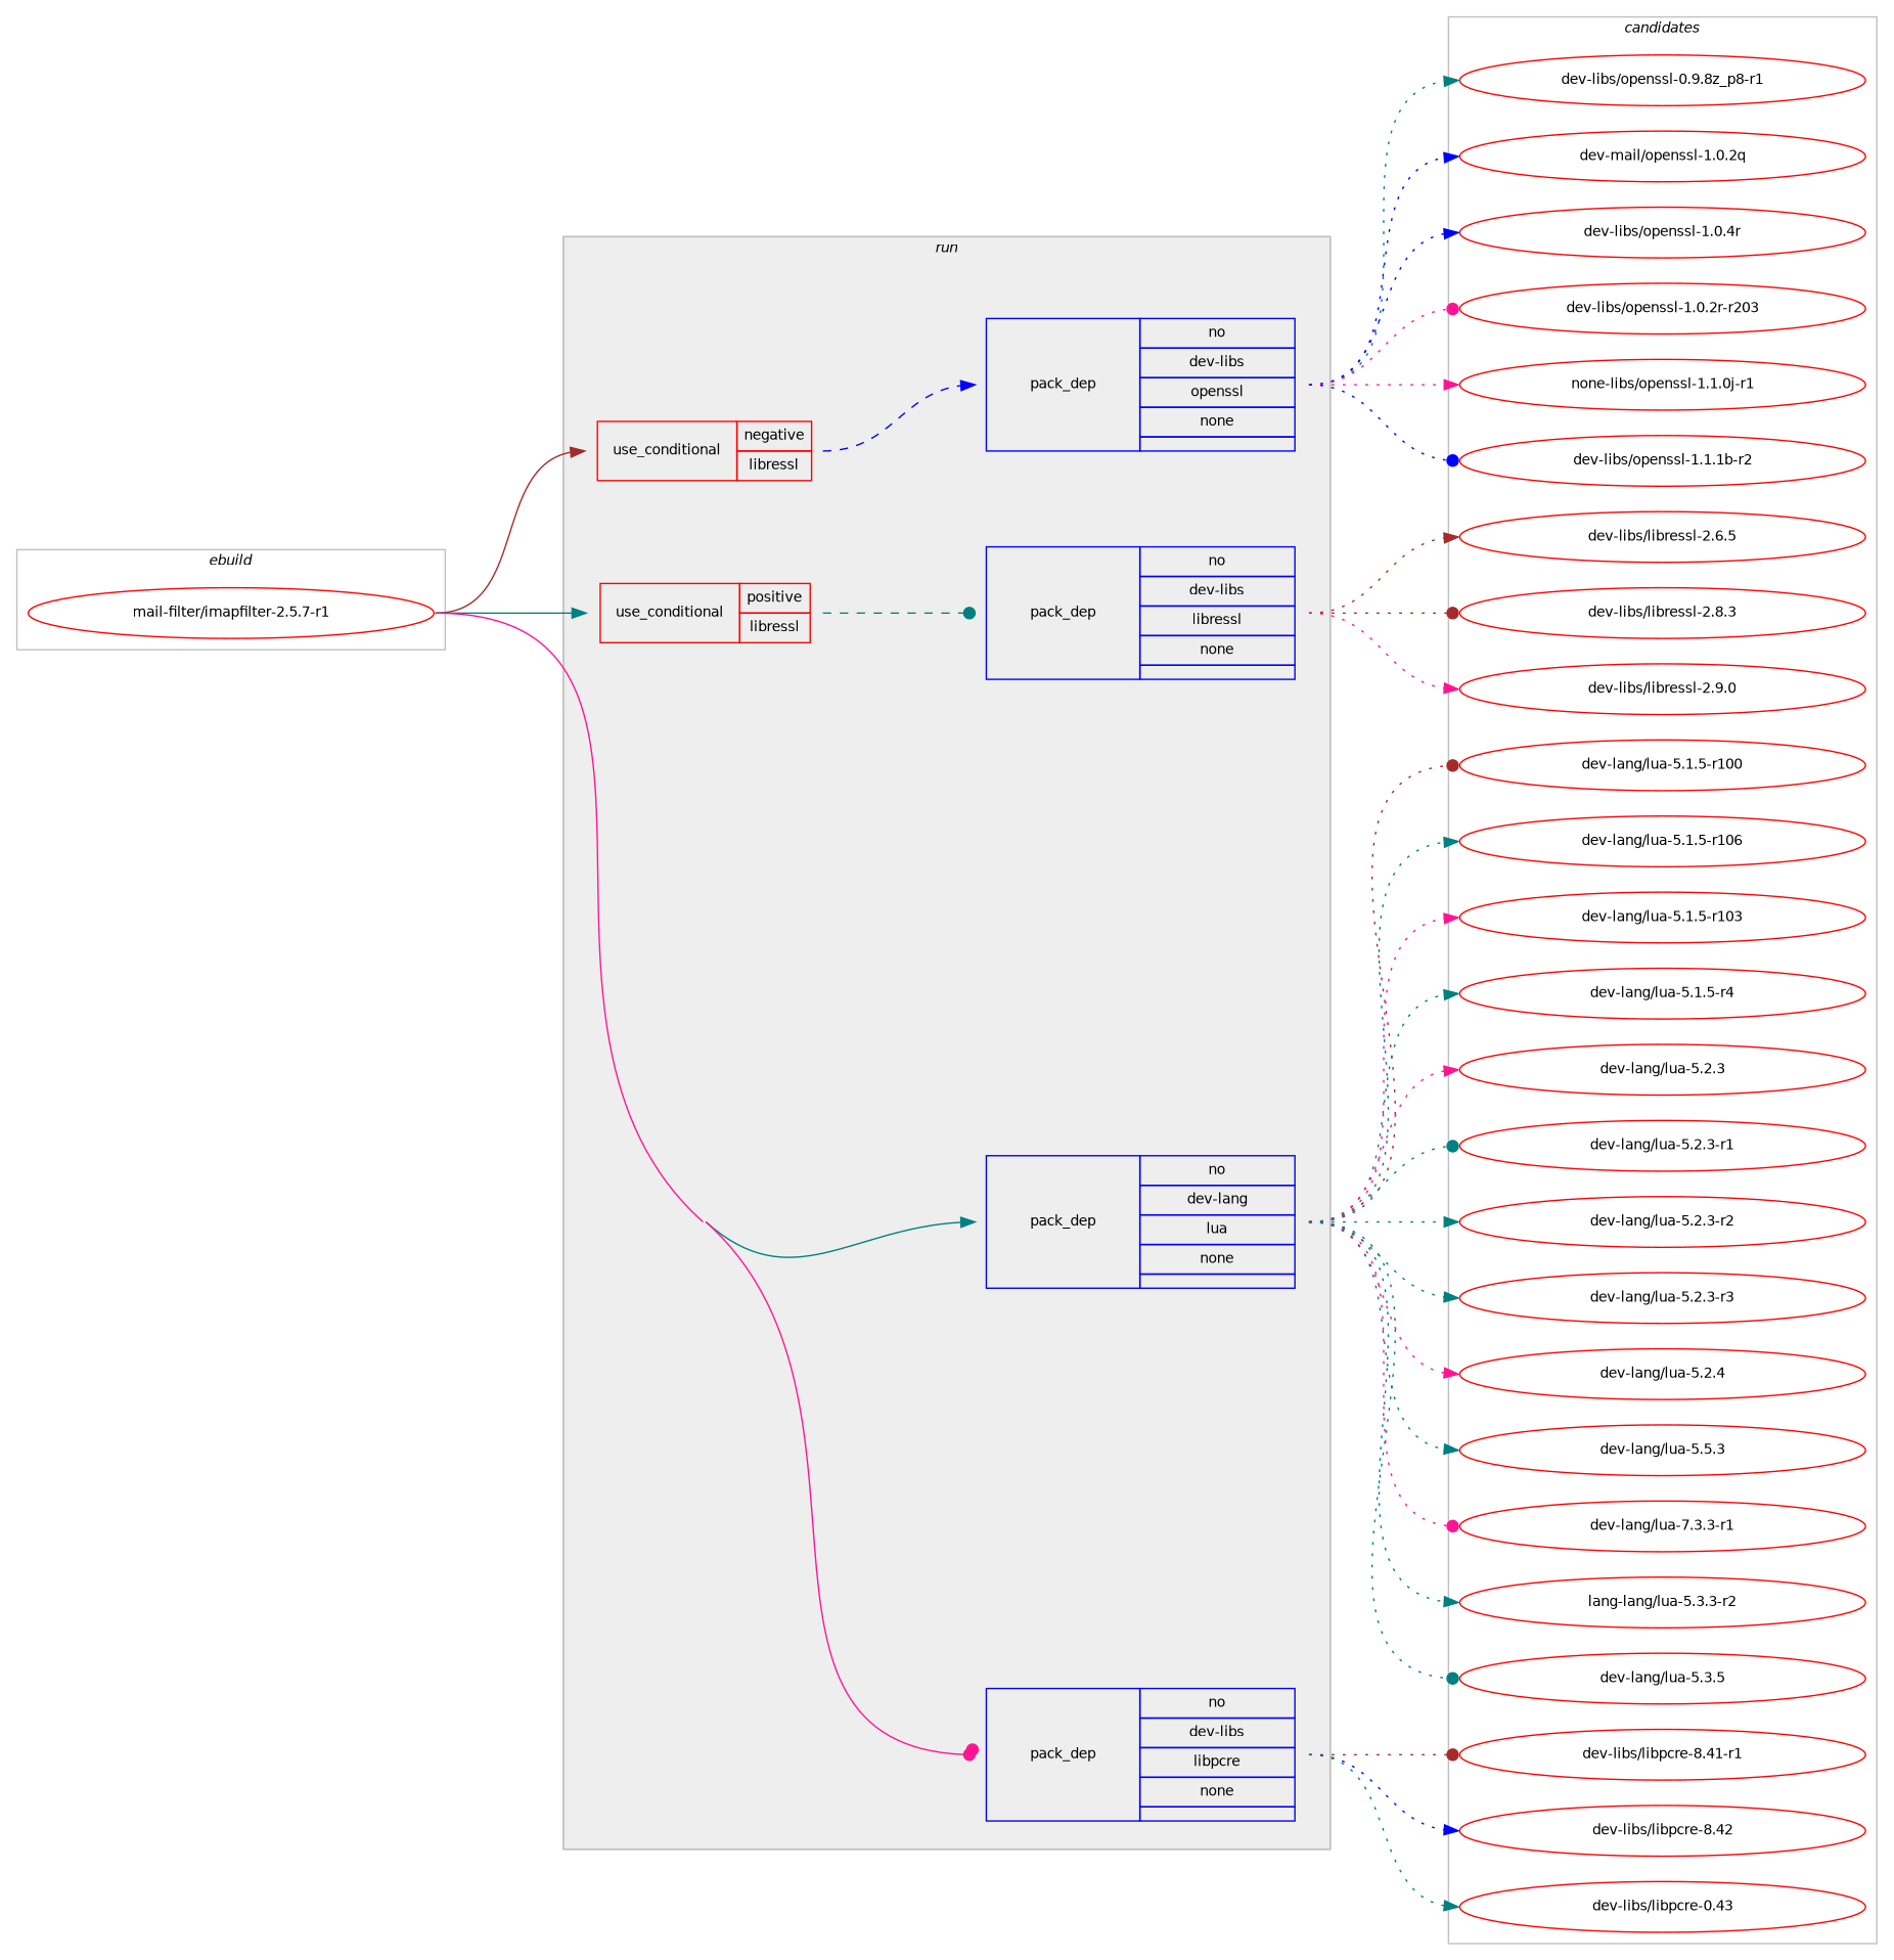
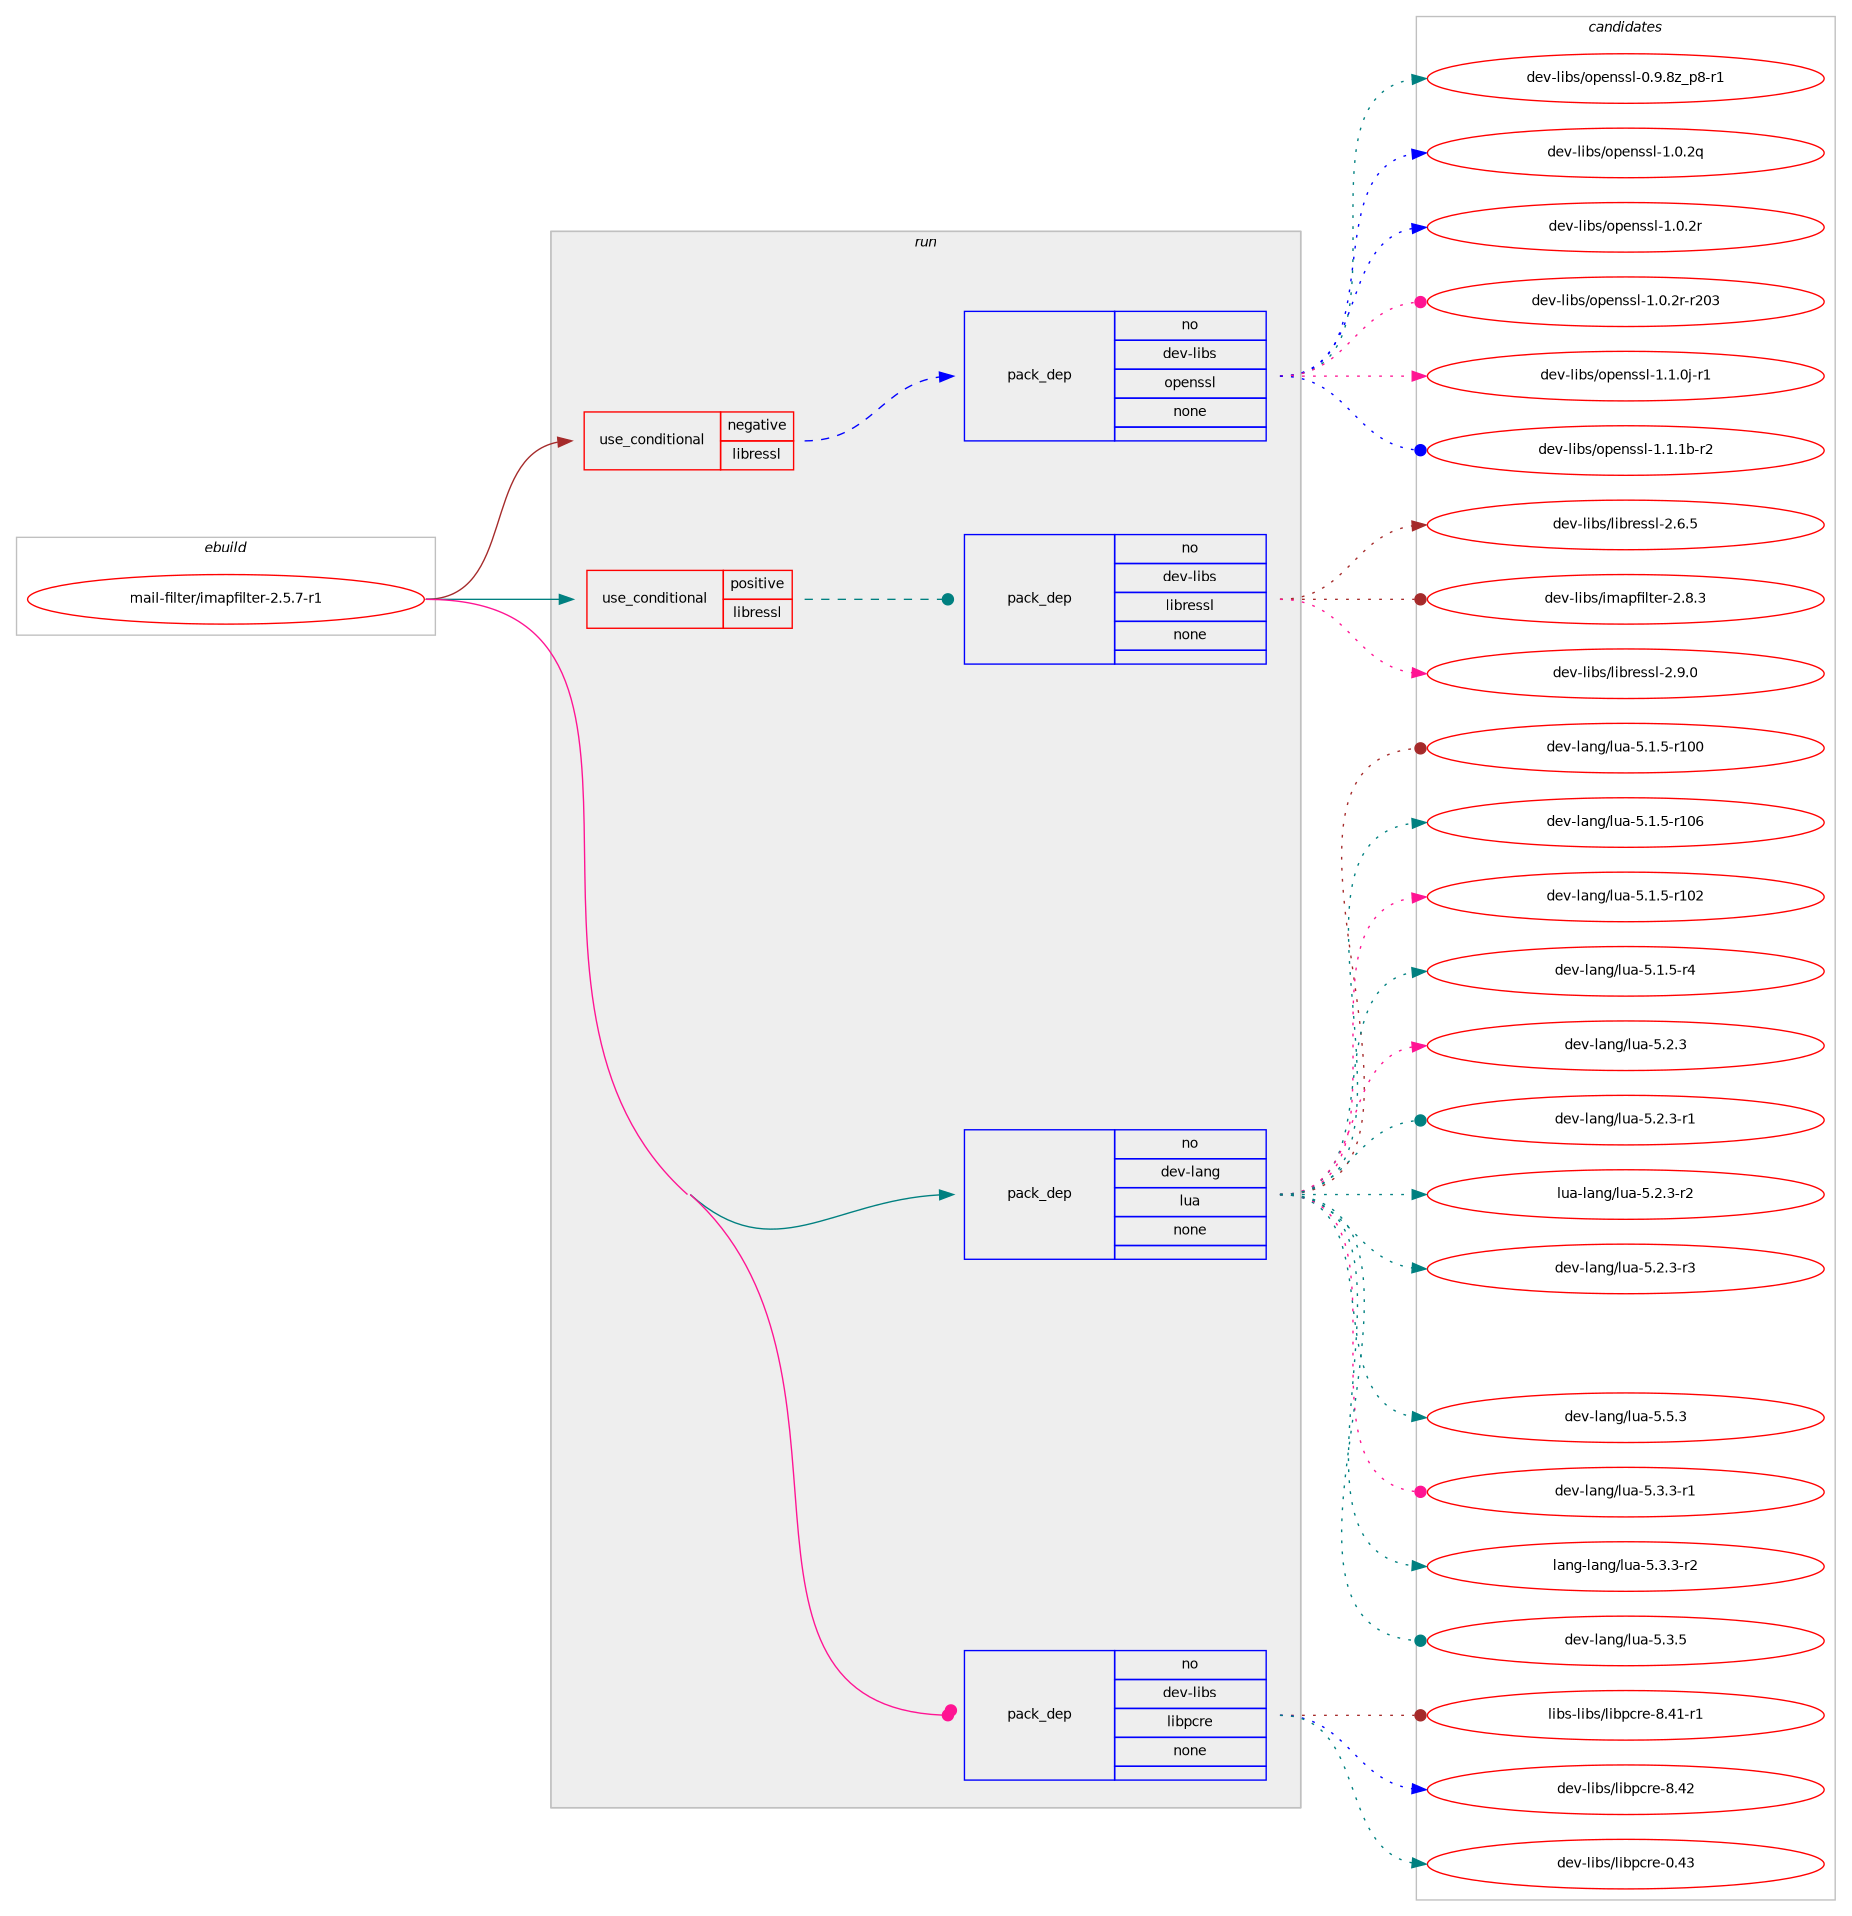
  digraph {
    compound=true
    concentrate=true
    fontname=Helvetica
    fontsize=10
    newrank=true
    rankdir=LR
    ranksep=1.5
    node [color=red fontname=Helvetica fontsize=10]
    edge [arrowhead=normal color=teal headport=w style=dotted tailport=e weight=100]
    n1 [label="mail-filter/imapfilter-2.5.7-r1" width=4]
    n2 [color=blue label=<<TABLE BORDER="0" CELLBORDER="1" CELLSPACING="0" CELLPADDING="4" WIDTH="220"><TR><TD ROWSPAN="6" CELLPADDING="30">pack_dep</TD></TR><TR><TD WIDTH="110">no</TD></TR><TR><TD>dev-libs</TD></TR><TR><TD>openssl</TD></TR><TR><TD>none</TD></TR><TR><TD></TD></TR></TABLE>> shape=none]
    n3 [label=<<TABLE BORDER="0" CELLBORDER="1" CELLSPACING="0" CELLPADDING="4"><TR><TD ROWSPAN="3" CELLPADDING="10">use_conditional</TD></TR><TR><TD>negative</TD></TR><TR><TD>libressl</TD></TR></TABLE>> shape=none]
    n4 [color=blue label=<<TABLE BORDER="0" CELLBORDER="1" CELLSPACING="0" CELLPADDING="4" WIDTH="220"><TR><TD ROWSPAN="6" CELLPADDING="30">pack_dep</TD></TR><TR><TD WIDTH="110">no</TD></TR><TR><TD>dev-libs</TD></TR><TR><TD>libressl</TD></TR><TR><TD>none</TD></TR><TR><TD></TD></TR></TABLE>> shape=none]
    n5 [label=<<TABLE BORDER="0" CELLBORDER="1" CELLSPACING="0" CELLPADDING="4"><TR><TD ROWSPAN="3" CELLPADDING="10">use_conditional</TD></TR><TR><TD>positive</TD></TR><TR><TD>libressl</TD></TR></TABLE>> shape=none]
    n6 [color=blue label=<<TABLE BORDER="0" CELLBORDER="1" CELLSPACING="0" CELLPADDING="4" WIDTH="220"><TR><TD ROWSPAN="6" CELLPADDING="30">pack_dep</TD></TR><TR><TD WIDTH="110">no</TD></TR><TR><TD>dev-lang</TD></TR><TR><TD>lua</TD></TR><TR><TD>none</TD></TR><TR><TD></TD></TR></TABLE>> shape=none]
    n7 [color=blue label=<<TABLE BORDER="0" CELLBORDER="1" CELLSPACING="0" CELLPADDING="4" WIDTH="220"><TR><TD ROWSPAN="6" CELLPADDING="30">pack_dep</TD></TR><TR><TD WIDTH="110">no</TD></TR><TR><TD>dev-libs</TD></TR><TR><TD>libpcre</TD></TR><TR><TD>none</TD></TR><TR><TD></TD></TR></TABLE>> shape=none]
    n8 [label="dev-libs/openssl-0.9.8z_p8-r1" width=4]
-   n9 [label="dev-mail/openssl-1.0.2q" width=4]
-   n10 [label="dev-libs/openssl-1.0.4r" width=4]
+   n9 [label="dev-libs/openssl-1.0.2q" width=4]
+   n10 [label="dev-libs/openssl-1.0.2r" width=4]
    n11 [label="dev-libs/openssl-1.0.2r-r203" width=4]
-   n12 [label="none-libs/openssl-1.1.0j-r1" width=4]
+   n12 [label="dev-libs/openssl-1.1.0j-r1" width=4]
    n13 [label="dev-libs/openssl-1.1.1b-r2" width=4]
    n14 [label="dev-libs/libressl-2.6.5" width=4]
-   n15 [label="dev-libs/libressl-2.8.3" width=4]
+   n15 [label="dev-libs/imapfilter-2.8.3" width=4]
    n16 [label="dev-libs/libressl-2.9.0" width=4]
    n17 [label="dev-lang/lua-5.1.5-r100" width=4]
    n18 [label="dev-lang/lua-5.1.5-r106" width=4]
-   n19 [label="dev-lang/lua-5.1.5-r103" width=4]
+   n19 [label="dev-lang/lua-5.1.5-r102" width=4]
    n20 [label="dev-lang/lua-5.1.5-r4" width=4]
    n21 [label="dev-lang/lua-5.2.3" width=4]
    n22 [label="dev-lang/lua-5.2.3-r1" width=4]
-   n23 [label="dev-lang/lua-5.2.3-r2" width=4]
+   n23 [label="lua-lang/lua-5.2.3-r2" width=4]
    n24 [label="dev-lang/lua-5.2.3-r3" width=4]
-   n25 [label="dev-lang/lua-5.2.4" width=4]
    n26 [label="dev-lang/lua-5.5.3" width=4]
-   n27 [label="dev-lang/lua-7.3.3-r1" width=4]
+   n27 [label="dev-lang/lua-5.3.3-r1" width=4]
    n28 [label="lang-lang/lua-5.3.3-r2" width=4]
    n29 [label="dev-lang/lua-5.3.5" width=4]
-   n30 [label="dev-libs/libpcre-8.41-r1" width=4]
+   n30 [label="libs-libs/libpcre-8.41-r1" width=4]
    n31 [label="dev-libs/libpcre-8.42" width=4]
    n32 [label="dev-libs/libpcre-0.43" width=4]
    subgraph cluster_1 {
      color=gray
      label=<<i>ebuild</i>>
      rank=same
      n1
    }
    subgraph cluster_2 {
      color=gray
      label=<<i>dependencies</i>>
      subgraph cluster_3 {
        color=gray
        fillcolor="#eeeeee"
        label=<<i>compile</i>>
        style=filled
      }
      subgraph cluster_4 {
        color=gray
        fillcolor="#eeeeee"
        label=<<i>compile and run</i>>
        style=filled
        subgraph sub_5 {
          color=gray
          fillcolor="#eeeeee"
          label=<<i>compile and run</i>>
          style=filled
          n3
          subgraph sub_6 {
            color=gray
            fillcolor="#eeeeee"
            label=<<i>compile and run</i>>
            style=filled
            n2
          }
        }
        subgraph sub_7 {
          color=gray
          fillcolor="#eeeeee"
          label=<<i>compile and run</i>>
          style=filled
          n5
          subgraph sub_8 {
            color=gray
            fillcolor="#eeeeee"
            label=<<i>compile and run</i>>
            style=filled
            n4
          }
        }
        subgraph sub_9 {
          color=gray
          fillcolor="#eeeeee"
          label=<<i>compile and run</i>>
          style=filled
          n6
        }
        subgraph sub_10 {
          color=gray
          fillcolor="#eeeeee"
          label=<<i>compile and run</i>>
          style=filled
          n7
        }
      }
      subgraph cluster_11 {
        color=gray
        fillcolor="#eeeeee"
        label=<<i>run</i>>
        style=filled
      }
    }
    subgraph cluster_12 {
      color=gray
      label=<<i>candidates</i>>
      rank=same
      subgraph sub_13 {
        color=black
        label=<<i>candidates</i>>
        nodesep=1
        rank=same
        n8
        n9
        n10
        n11
        n12
        n13
      }
      subgraph sub_14 {
        color=black
        label=<<i>candidates</i>>
        nodesep=1
        rank=same
        n14
        n15
        n16
      }
      subgraph sub_15 {
        color=black
        label=<<i>candidates</i>>
        nodesep=1
        rank=same
        n17
        n18
        n19
        n20
        n21
        n22
        n23
        n24
-       n25
        n26
        n27
        n28
        n29
      }
      subgraph sub_16 {
        color=black
        label=<<i>candidates</i>>
        nodesep=1
        rank=same
        n30
        n31
        n32
      }
    }
    n1 -> n3 [color=brown style=solid weight=20]
    n1 -> n5 [style=solid weight=20]
    n1 -> n6 [style=solid weight=20]
    n1 -> n7 [arrowhead=dot color=deeppink style=solid weight=20]
    n2 -> n8
    n2 -> n9 [color=blue]
    n2 -> n10 [color=blue]
    n2 -> n11 [arrowhead=dot color=deeppink]
    n2 -> n12 [color=deeppink]
    n2 -> n13 [arrowhead=dot color=blue]
    n3 -> n2 [color=blue style=dashed weight=20]
    n4 -> n14 [color=brown]
    n4 -> n15 [arrowhead=dot color=brown]
    n4 -> n16 [color=deeppink]
    n5 -> n4 [arrowhead=dot style=dashed weight=20]
    n6 -> n17 [arrowhead=dot color=brown]
    n6 -> n18
    n6 -> n19 [color=deeppink]
    n6 -> n20
    n6 -> n21 [color=deeppink]
    n6 -> n22 [arrowhead=dot]
    n6 -> n23
    n6 -> n24
-   n6 -> n25 [color=deeppink]
    n6 -> n26
    n6 -> n27 [arrowhead=dot color=deeppink]
    n6 -> n28
    n6 -> n29 [arrowhead=dot]
    n7 -> n30 [arrowhead=dot color=brown]
    n7 -> n31 [color=blue]
    n7 -> n32
  }
